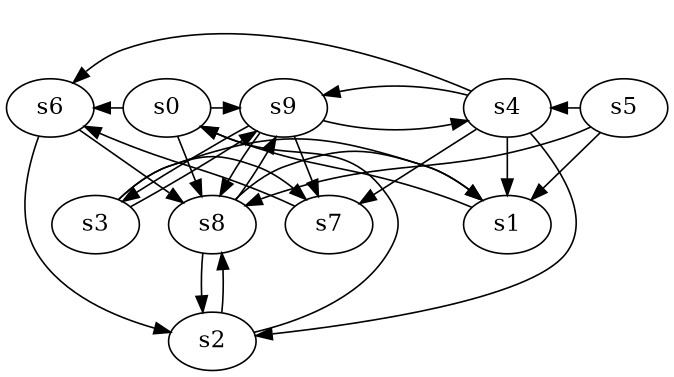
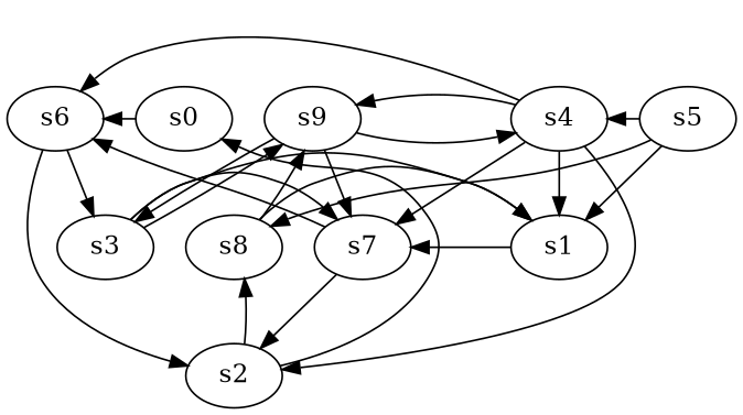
  digraph {
    fontname="DejaVu Serif"
    node [fontname="DejaVu Serif" player=0]
    edge [fontname="DejaVu Serif"]
    s6
    s0 [player=1]
    s8 [player=1]
    s9 [player=1]
    s2 [player=1]
    s1 [player=1]
    s7
    s3
    s4
    s5
-   s6 -> s8
+   s6 -> s3
    s6 -> s2
    s0 -> s6 [constraint="time % 6 == 5"]
-   s0 -> s8 [constraint="!(time % 5 == 4)"]
-   s0 -> s9 [constraint="time % 5 == 2"]
    s8 -> s9 [constraint="!(time % 4 == 3)"]
-   s8 -> s2
+   s7 -> s2
    s8 -> s1 [constraint="time % 3 == 2 && time % 4 == 3"]
-   s9 -> s8
    s9 -> s7 [constraint="time % 2 == 0"]
    s9 -> s3 [constraint="!(time % 2 == 1)"]
    s9 -> s4 [constraint="time == 0 || time == 7 || time == 12 || time == 18"]
    s2 -> s0 [constraint="time % 3 == 1 || time % 3 == 1"]
    s2 -> s8 [constraint="!(time % 2 == 0)"]
-   s1 -> s0 [constraint="time == 5 || time == 15"]
+   s1 -> s7 [constraint="time == 5 || time == 15"]
    s7 -> s6 [constraint="!(time % 2 == 1)"]
    s3 -> s9 [constraint="time % 4 == 2 || time % 3 == 1"]
    s3 -> s1 [constraint="!(time % 6 == 4)"]
    s3 -> s7 [constraint="time % 3 == 0 && time % 5 == 0"]
    s4 -> s6 [constraint="!(time % 6 == 4)"]
    s4 -> s9 [constraint="time % 7 == 2"]
    s4 -> s2 [constraint="time == 0 || time == 9 || time == 10 || time == 12 || time == 15"]
    s4 -> s1
    s4 -> s7 [constraint="time % 4 == 3 && time % 4 == 3"]
    s5 -> s8 [constraint="time == 0 || time == 4 || time == 9 || time == 16"]
    s5 -> s1 [constraint="time % 7 == 6"]
    s5 -> s4 [constraint="time % 2 == 0 && time % 3 == 1"]
  }
